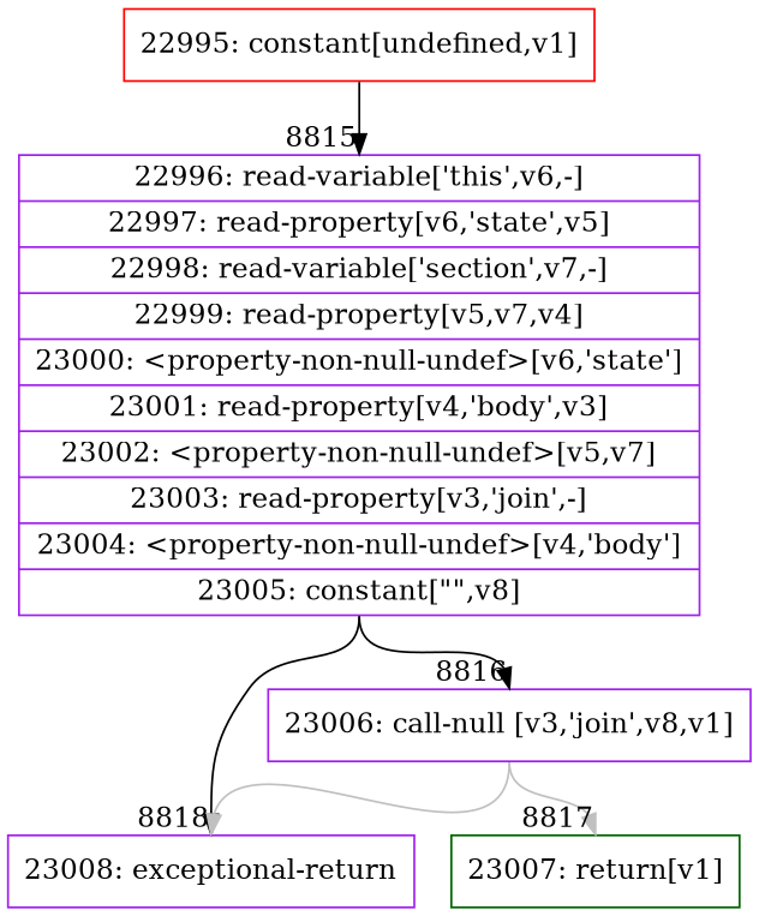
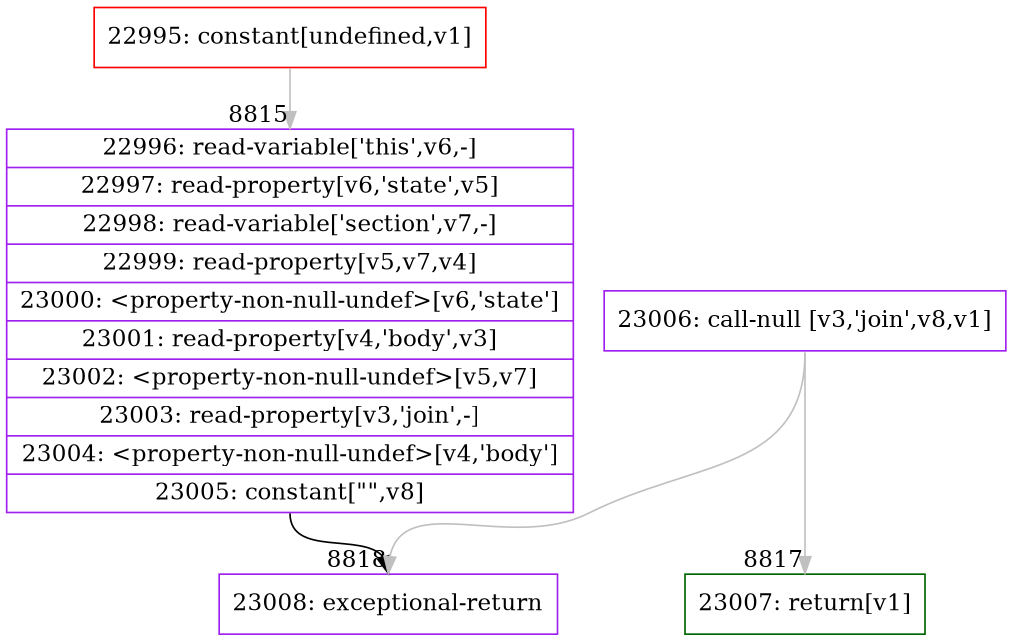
  digraph {
    rankdir=TD
    node [color=purple shape=record]
    edge [headport=n tailport=s]
    n1 [color=red label="{22995: constant[undefined,v1]}"]
    n2 [label="{22996: read-variable['this',v6,-]|22997: read-property[v6,'state',v5]|22998: read-variable['section',v7,-]|22999: read-property[v5,v7,v4]|23000: \<property-non-null-undef\>[v6,'state']|23001: read-property[v4,'body',v3]|23002: \<property-non-null-undef\>[v5,v7]|23003: read-property[v3,'join',-]|23004: \<property-non-null-undef\>[v4,'body']|23005: constant[\"\",v8]}"]
    n3 [label="{23006: call-null [v3,'join',v8,v1]}"]
    n4 [label="{23008: exceptional-return}"]
    n5 [color=darkgreen label="{23007: return[v1]}"]
-   n1 -> n2 [headlabel="      8815"]
-   n2 -> n3 [headlabel="      8816"]
+   n1 -> n2 [headlabel="      8815" color=gray]
    n2 -> n4 [color=black headlabel="      8818"]
    n3 -> n4 [color=gray]
    n3 -> n5 [color=gray headlabel="      8817"]
  }
